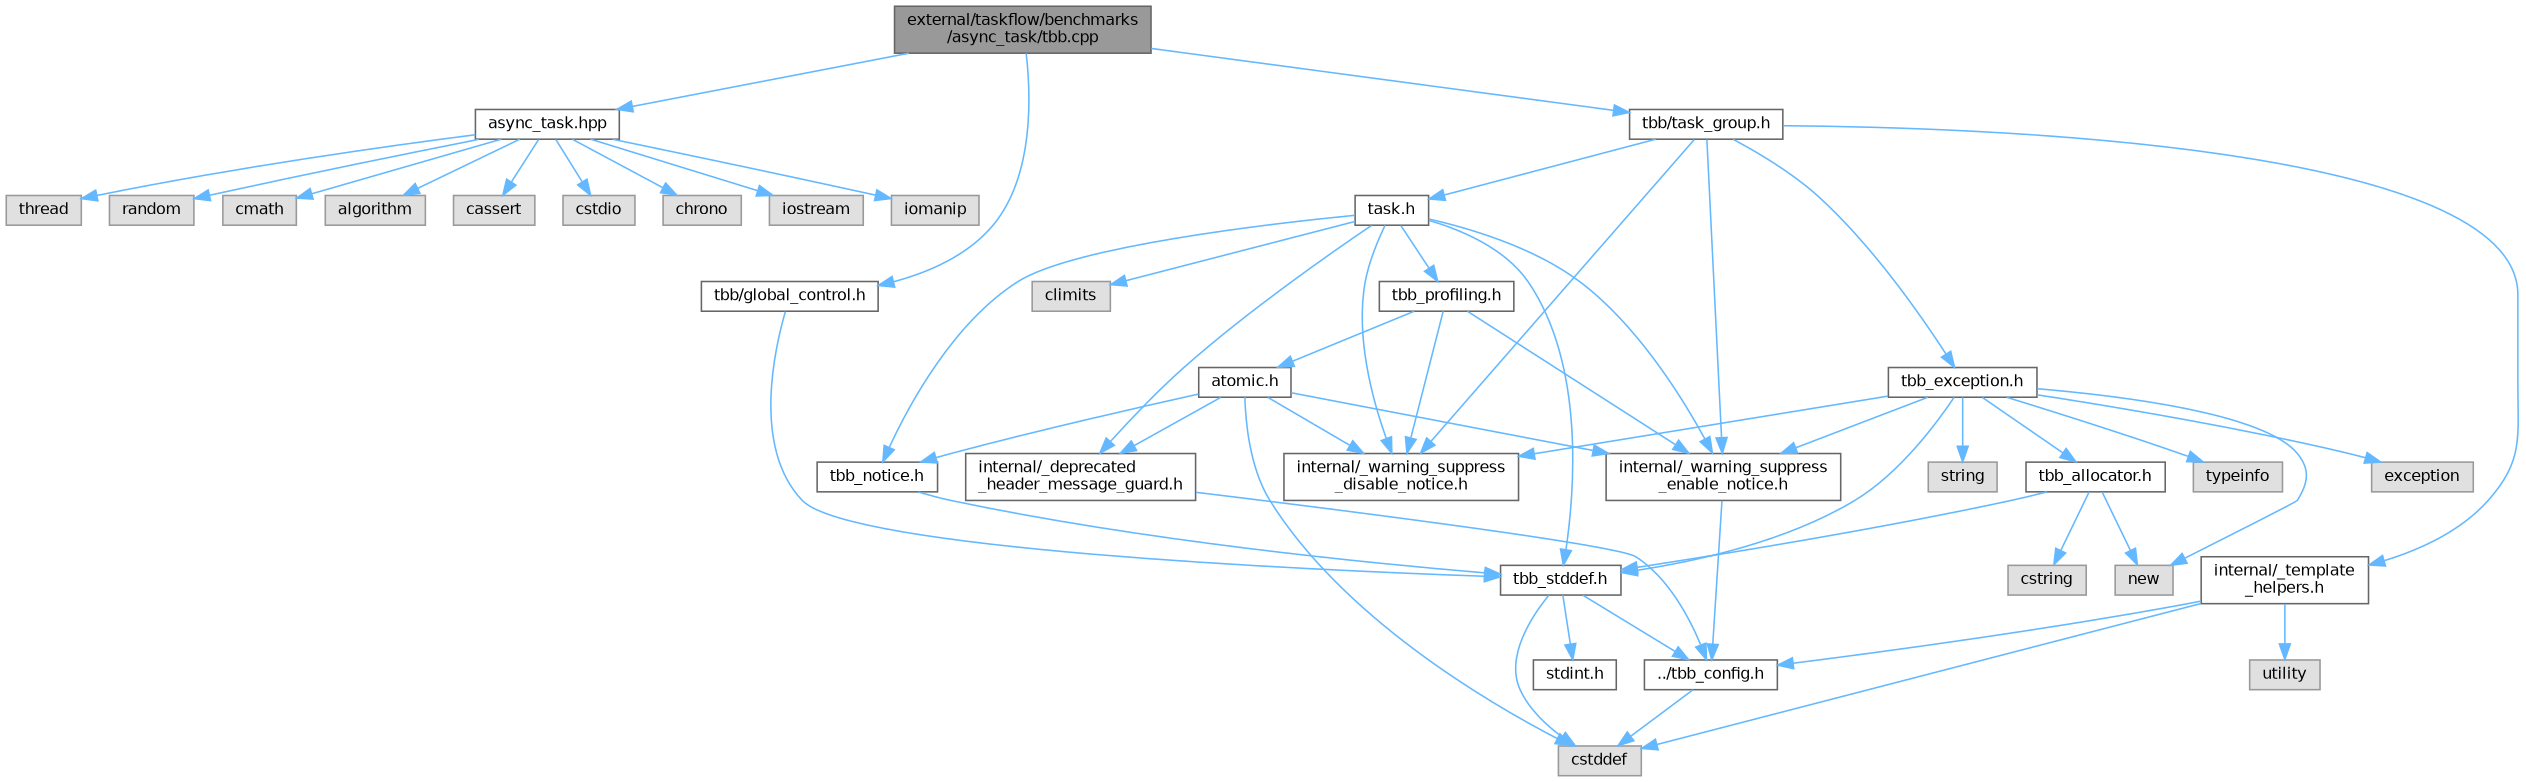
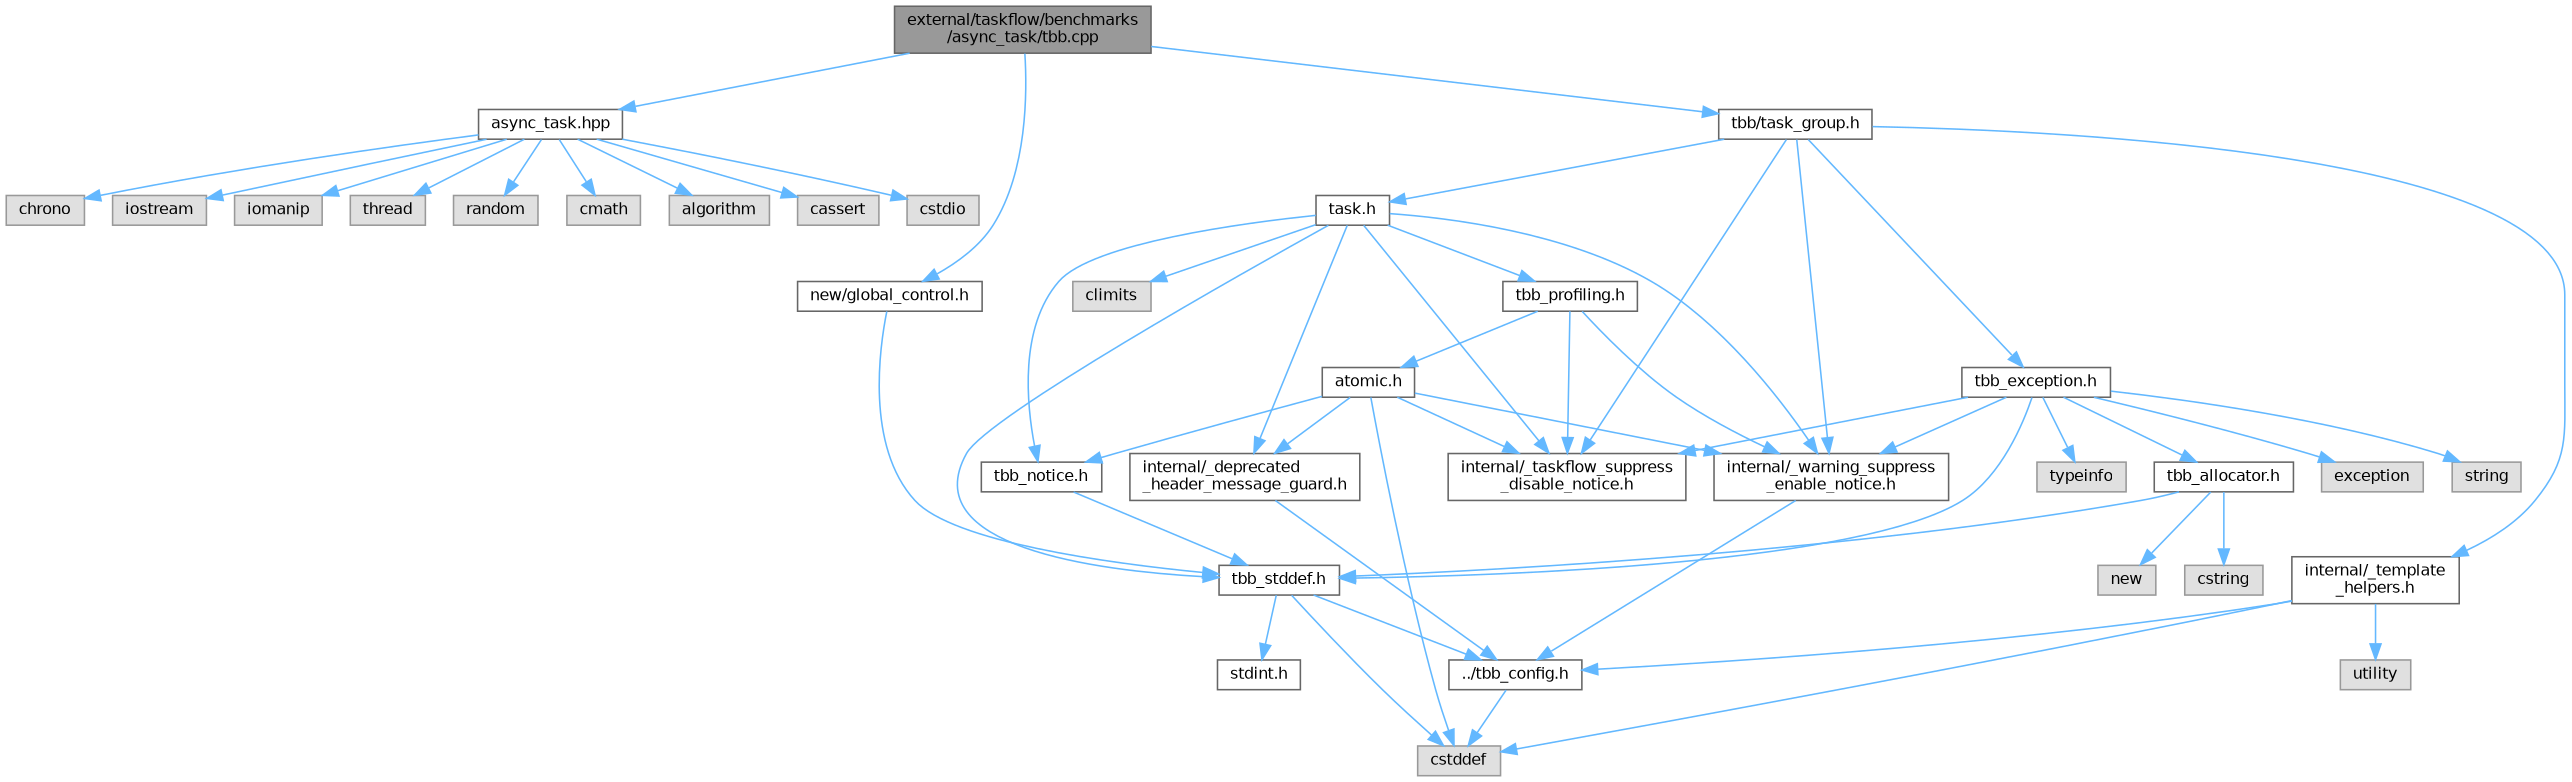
  digraph {
    node [color=grey60 fillcolor="#E0E0E0" fontname=Helvetica fontsize=10 shape=box style=filled]
    edge [color=steelblue1 fontname=Helvetica fontsize=10 labelfontname=Helvetica labelfontsize=10 style=solid]
    n1 [color=gray40 fillcolor=grey60 fontcolor=black height=0.2 label="external/taskflow/benchmarks\l/async_task/tbb.cpp" width=0.4]
    n2 [color=grey40 fillcolor=white height=0.2 label="async_task.hpp" width=0.4]
    n3 [color=grey40 fillcolor=white height=0.2 label="tbb/task_group.h" width=0.4]
-   n4 [color=grey40 fillcolor=white height=0.2 label="tbb/global_control.h" width=0.4]
+   n4 [color=grey40 fillcolor=white height=0.2 label="new/global_control.h" width=0.4]
    n5 [height=0.2 label=algorithm width=0.4]
    n6 [height=0.2 label=cassert width=0.4]
    n7 [height=0.2 label=cstdio width=0.4]
    n8 [height=0.2 label=chrono width=0.4]
    n9 [height=0.2 label=iostream width=0.4]
    n10 [height=0.2 label=iomanip width=0.4]
    n11 [height=0.2 label=thread width=0.4]
    n12 [height=0.2 label=random width=0.4]
    n13 [height=0.2 label=cmath width=0.4]
    n14 [color=grey40 fillcolor=white height=0.2 label="internal/_warning_suppress\l_enable_notice.h" width=0.4]
    n15 [color=grey40 fillcolor=white height=0.2 label="task.h" width=0.4]
-   n16 [color=grey40 fillcolor=white height=0.2 label="internal/_warning_suppress\l_disable_notice.h" width=0.4]
+   n16 [color=grey40 fillcolor=white height=0.2 label="internal/_taskflow_suppress\l_disable_notice.h" width=0.4]
    n17 [color=grey40 fillcolor=white height=0.2 label="tbb_exception.h" width=0.4]
    n18 [color=grey40 fillcolor=white height=0.2 label="internal/_template\l_helpers.h" width=0.4]
    n19 [color=grey40 fillcolor=white height=0.2 label="tbb_stddef.h" width=0.4]
    n20 [color=grey40 fillcolor=white height=0.2 label="../tbb_config.h" width=0.4]
    n21 [color=grey40 fillcolor=white height=0.2 label="internal/_deprecated\l_header_message_guard.h" width=0.4]
    n22 [color=grey40 fillcolor=white height=0.2 label="tbb_notice.h" width=0.4]
    n23 [color=grey40 fillcolor=white height=0.2 label="tbb_profiling.h" width=0.4]
    n24 [height=0.2 label=climits width=0.4]
    n25 [height=0.2 label=exception width=0.4]
    n26 [height=0.2 label=new width=0.4]
    n27 [height=0.2 label=string width=0.4]
    n28 [color=grey40 fillcolor=white height=0.2 label="tbb_allocator.h" width=0.4]
    n29 [height=0.2 label=typeinfo width=0.4]
    n30 [height=0.2 label=cstddef width=0.4]
    n31 [height=0.2 label=utility width=0.4]
    n32 [color=grey40 fillcolor=white height=0.2 label="stdint.h" width=0.4]
    n33 [color=grey40 fillcolor=white height=0.2 label="atomic.h" width=0.4]
    n34 [height=0.2 label=cstring width=0.4]
    n1 -> n2
    n1 -> n3
    n1 -> n4
    n2 -> n5
    n2 -> n6
    n2 -> n7
    n2 -> n8
    n2 -> n9
    n2 -> n10
    n2 -> n11
    n2 -> n12
    n2 -> n13
    n3 -> n14
    n3 -> n15
    n3 -> n16
    n3 -> n17
    n3 -> n18
    n4 -> n19
    n14 -> n20
    n15 -> n14
    n15 -> n16
    n15 -> n19
    n15 -> n21
    n15 -> n22
    n15 -> n23
    n15 -> n24
    n17 -> n14
    n17 -> n16
    n17 -> n19
    n17 -> n25
-   n17 -> n26
    n17 -> n27
    n17 -> n28
    n17 -> n29
    n18 -> n20
    n18 -> n30
    n18 -> n31
    n19 -> n20
    n19 -> n30
    n19 -> n32
    n20 -> n30
    n21 -> n20
    n22 -> n19
    n23 -> n14
    n23 -> n16
    n23 -> n33
    n28 -> n19
    n28 -> n26
    n28 -> n34
    n33 -> n14
    n33 -> n16
    n33 -> n21
    n33 -> n22
    n33 -> n30
  }
